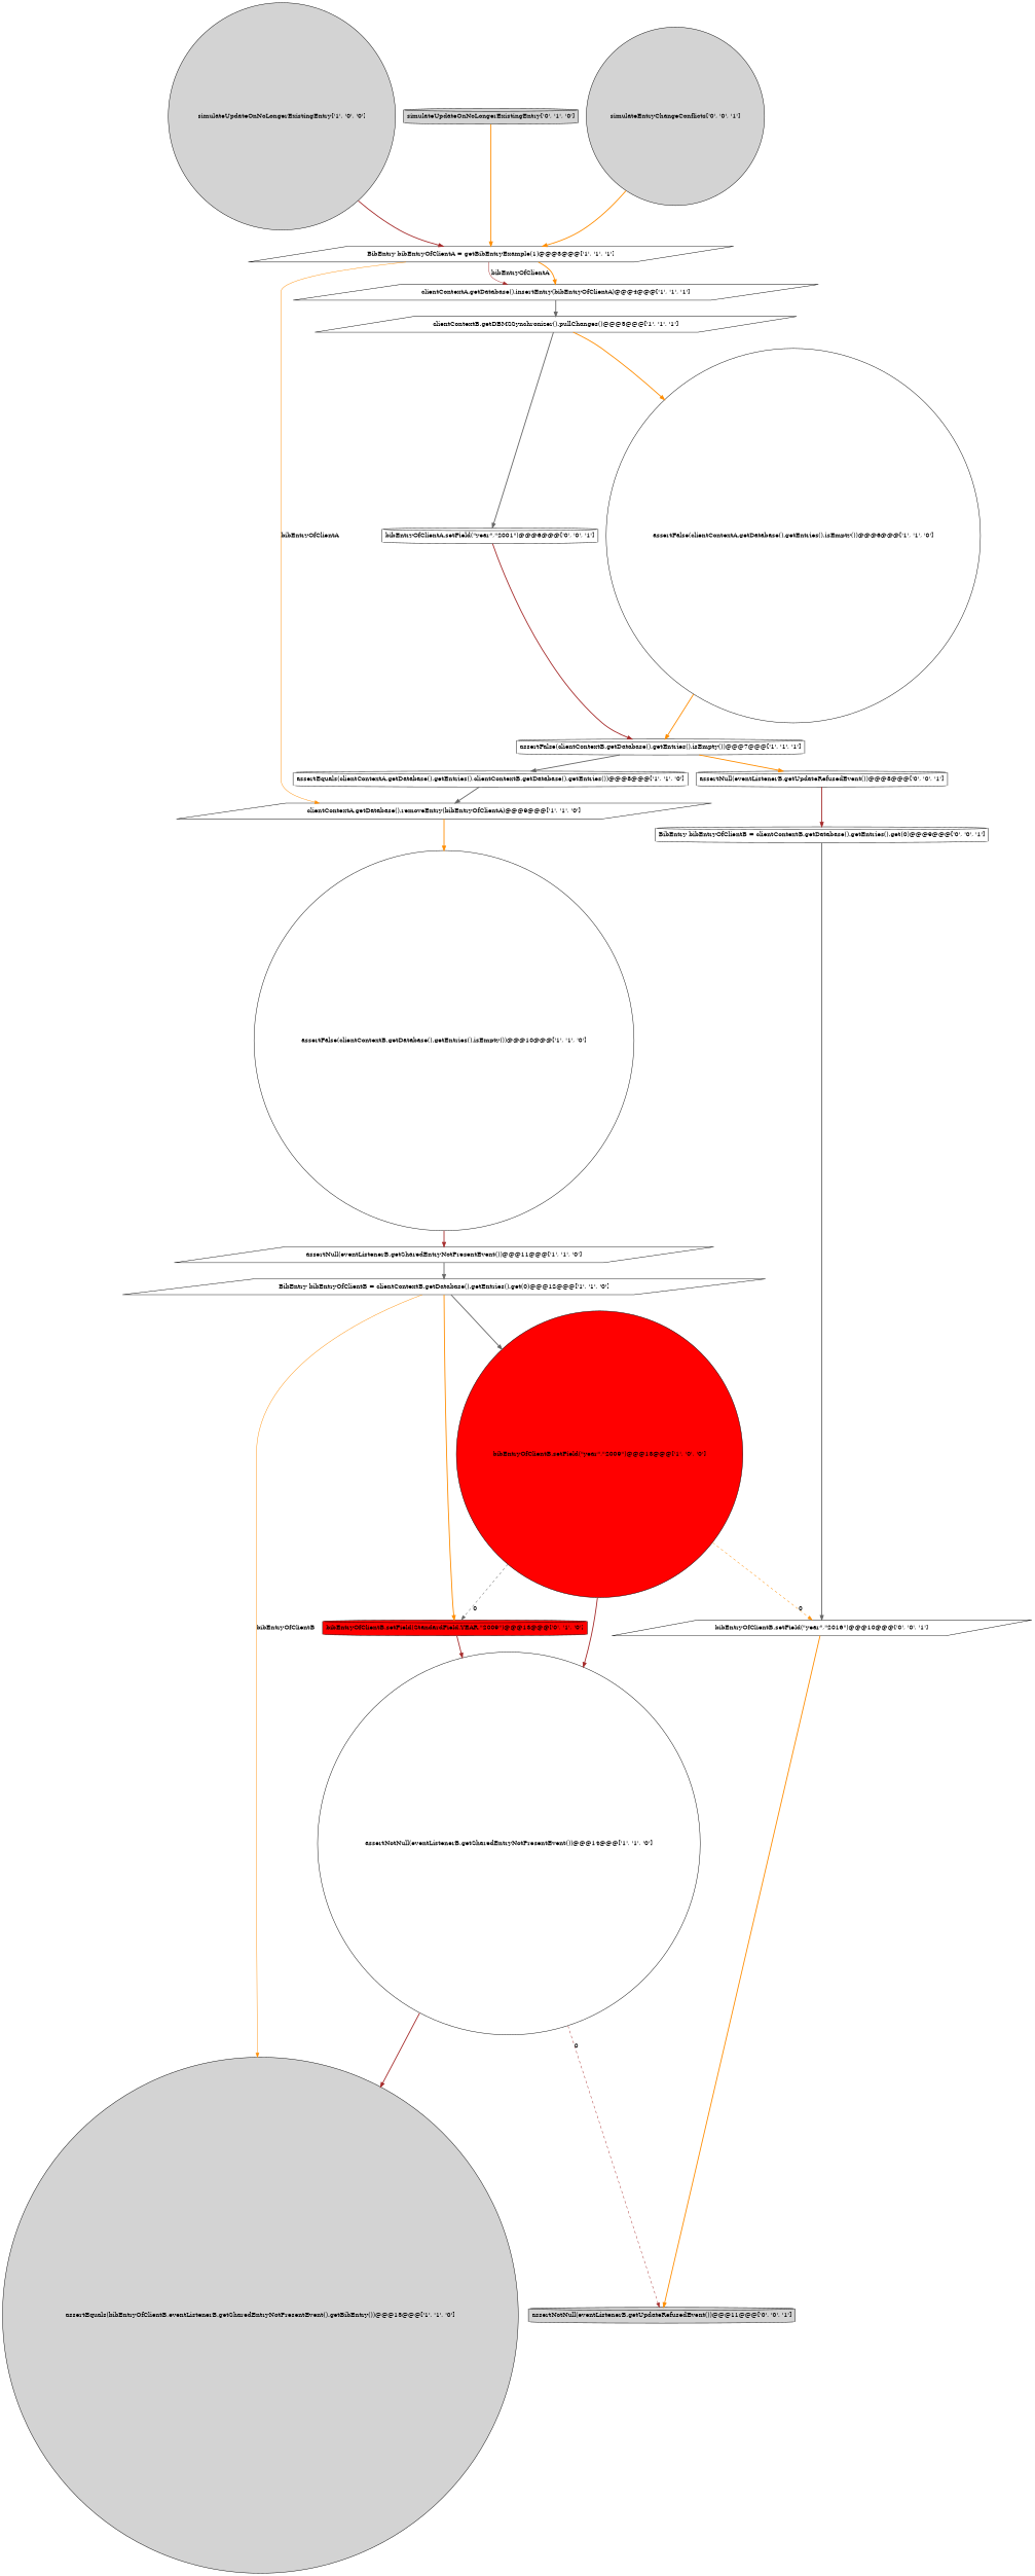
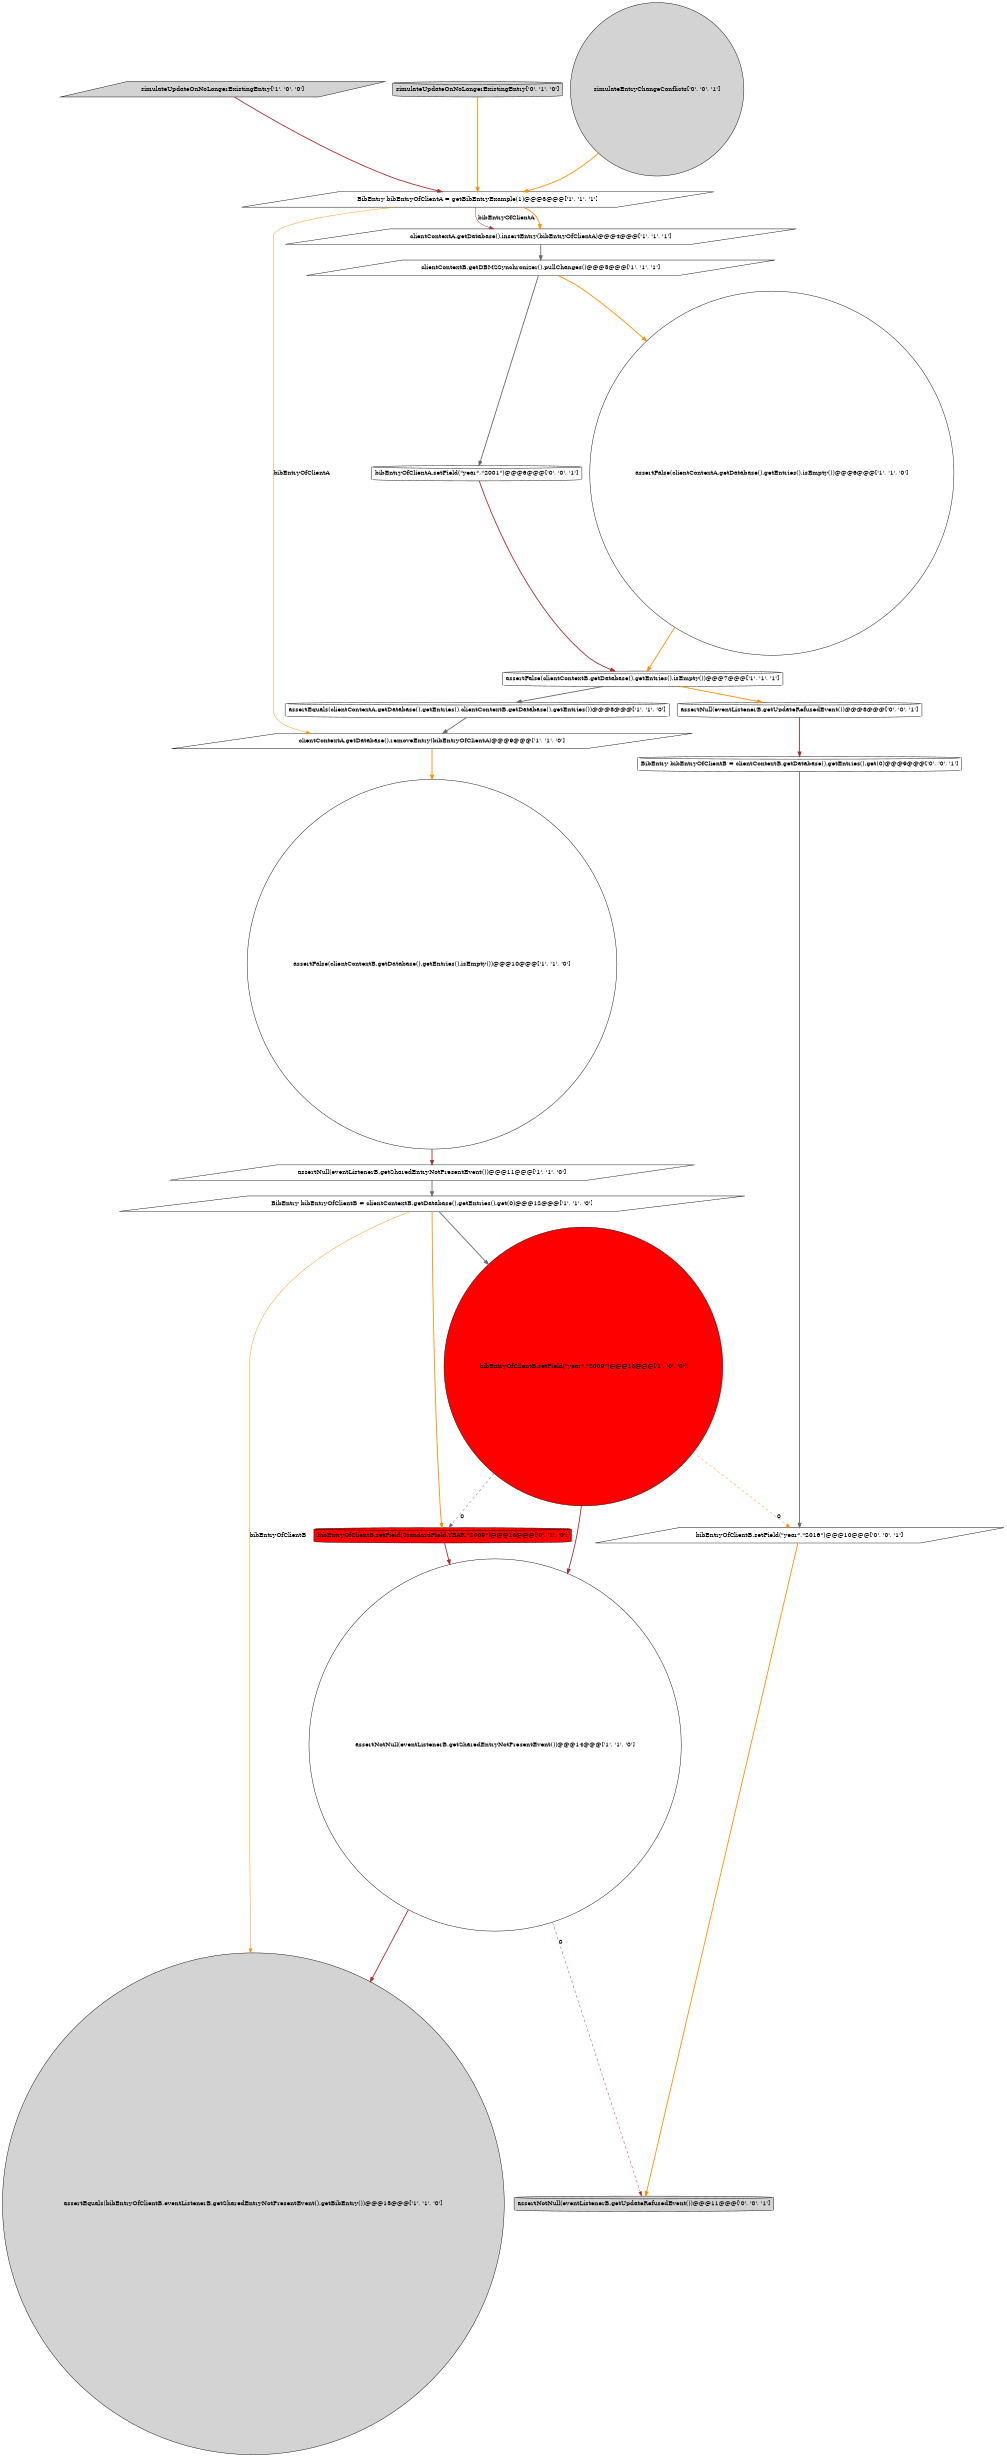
  digraph {
    node [fillcolor=white shape=cylinder style=filled]
    edge [style=bold color=darkorange]
    n1 [label="bibEntryOfClientA.setField(\"year\",\"2001\")@@@6@@@['0', '0', '1']"]
    n2 [label="assertFalse(clientContextB.getDatabase().getEntries().isEmpty())@@@7@@@['1', '1', '1']"]
    n3 [label="assertEquals(clientContextA.getDatabase().getEntries(),clientContextB.getDatabase().getEntries())@@@8@@@['1', '1', '0']"]
    n4 [label="clientContextA.getDatabase().removeEntry(bibEntryOfClientA)@@@9@@@['1', '1', '0']" shape=parallelogram]
-   n5 [fillcolor=lightgray label="simulateUpdateOnNoLongerExistingEntry['1', '0', '0']" shape=circle]
+   n5 [fillcolor=lightgray label="simulateUpdateOnNoLongerExistingEntry['1', '0', '0']" shape=parallelogram]
    n6 [label="BibEntry bibEntryOfClientA = getBibEntryExample(1)@@@3@@@['1', '1', '1']" shape=parallelogram]
    n7 [label="assertNotNull(eventListenerB.getSharedEntryNotPresentEvent())@@@14@@@['1', '1', '0']" shape=circle]
    n8 [fillcolor=lightgray label="assertNotNull(eventListenerB.getUpdateRefusedEvent())@@@11@@@['0', '0', '1']"]
    n9 [fillcolor=lightgray label="assertEquals(bibEntryOfClientB,eventListenerB.getSharedEntryNotPresentEvent().getBibEntry())@@@15@@@['1', '1', '0']" shape=circle]
    n10 [label="assertFalse(clientContextA.getDatabase().getEntries().isEmpty())@@@6@@@['1', '1', '0']" shape=circle]
    n11 [label="clientContextA.getDatabase().insertEntry(bibEntryOfClientA)@@@4@@@['1', '1', '1']" shape=parallelogram]
    n12 [label="clientContextB.getDBMSSynchronizer().pullChanges()@@@5@@@['1', '1', '1']" shape=parallelogram]
    n13 [fillcolor=red label="bibEntryOfClientB.setField(StandardField.YEAR,\"2009\")@@@13@@@['0', '1', '0']"]
    n14 [label="assertFalse(clientContextB.getDatabase().getEntries().isEmpty())@@@10@@@['1', '1', '0']" shape=circle]
    n15 [label="assertNull(eventListenerB.getSharedEntryNotPresentEvent())@@@11@@@['1', '1', '0']" shape=parallelogram]
    n16 [fillcolor=lightgray label="simulateUpdateOnNoLongerExistingEntry['0', '1', '0']"]
    n17 [fillcolor=lightgray label="simulateEntryChangeConflicts['0', '0', '1']" shape=circle]
    n18 [label="BibEntry bibEntryOfClientB = clientContextB.getDatabase().getEntries().get(0)@@@12@@@['1', '1', '0']" shape=parallelogram]
    n19 [fillcolor=red label="bibEntryOfClientB.setField(\"year\",\"2009\")@@@13@@@['1', '0', '0']" shape=circle]
    n20 [label="BibEntry bibEntryOfClientB = clientContextB.getDatabase().getEntries().get(0)@@@9@@@['0', '0', '1']"]
    n21 [label="bibEntryOfClientB.setField(\"year\",\"2016\")@@@10@@@['0', '0', '1']" shape=parallelogram]
    n22 [label="assertNull(eventListenerB.getUpdateRefusedEvent())@@@8@@@['0', '0', '1']"]
    n1 -> n2 [color=brown]
    n2 -> n3 [color=gray40]
    n2 -> n22
    n3 -> n4 [color=gray40]
    n4 -> n14
    n5 -> n6 [color=brown]
    n6 -> n4 [label=bibEntryOfClientA style=solid]
    n6 -> n11 [label=bibEntryOfClientA style=solid color=brown]
    n6 -> n11
    n7 -> n8 [label=0 style=dashed color=brown]
    n7 -> n9 [color=brown]
    n10 -> n2
    n11 -> n12 [color=gray40]
    n12 -> n1 [color=gray40]
    n12 -> n10
    n13 -> n7 [color=brown]
    n14 -> n15 [color=brown]
    n15 -> n18 [color=gray40]
    n16 -> n6
    n17 -> n6
    n18 -> n9 [label=bibEntryOfClientB style=solid]
    n18 -> n13
    n18 -> n19 [color=gray40]
    n19 -> n7 [color=brown]
    n19 -> n13 [label=0 style=dashed color=gray40]
    n19 -> n21 [label=0 style=dashed]
    n20 -> n21 [color=gray40]
    n21 -> n8
    n22 -> n20 [color=brown]
  }
